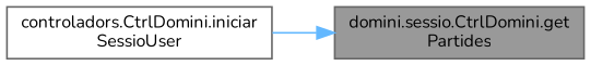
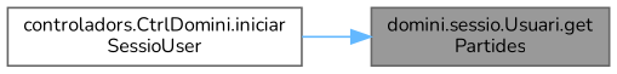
  digraph {
    rankdir=RL
    fontname=Nunito
    node [fontname=Nunito fontsize=10 shape=box style=filled]
-   n1 [color=gray40 fillcolor=grey60 fontcolor=black height=0.2 label="domini.sessio.CtrlDomini.get\lPartides" width=0.4]
+   n1 [color=gray40 fillcolor=grey60 fontcolor=black height=0.2 label="domini.sessio.Usuari.get\lPartides" width=0.4]
    n2 [color=grey40 fillcolor=white height=0.2 label="controladors.CtrlDomini.iniciar\lSessioUser" width=0.4]
    n1 -> n2 [color=steelblue1 dir=back fontname=Nunito fontsize=10 labelfontname=Helvetica labelfontsize=10 style=solid]
  }
